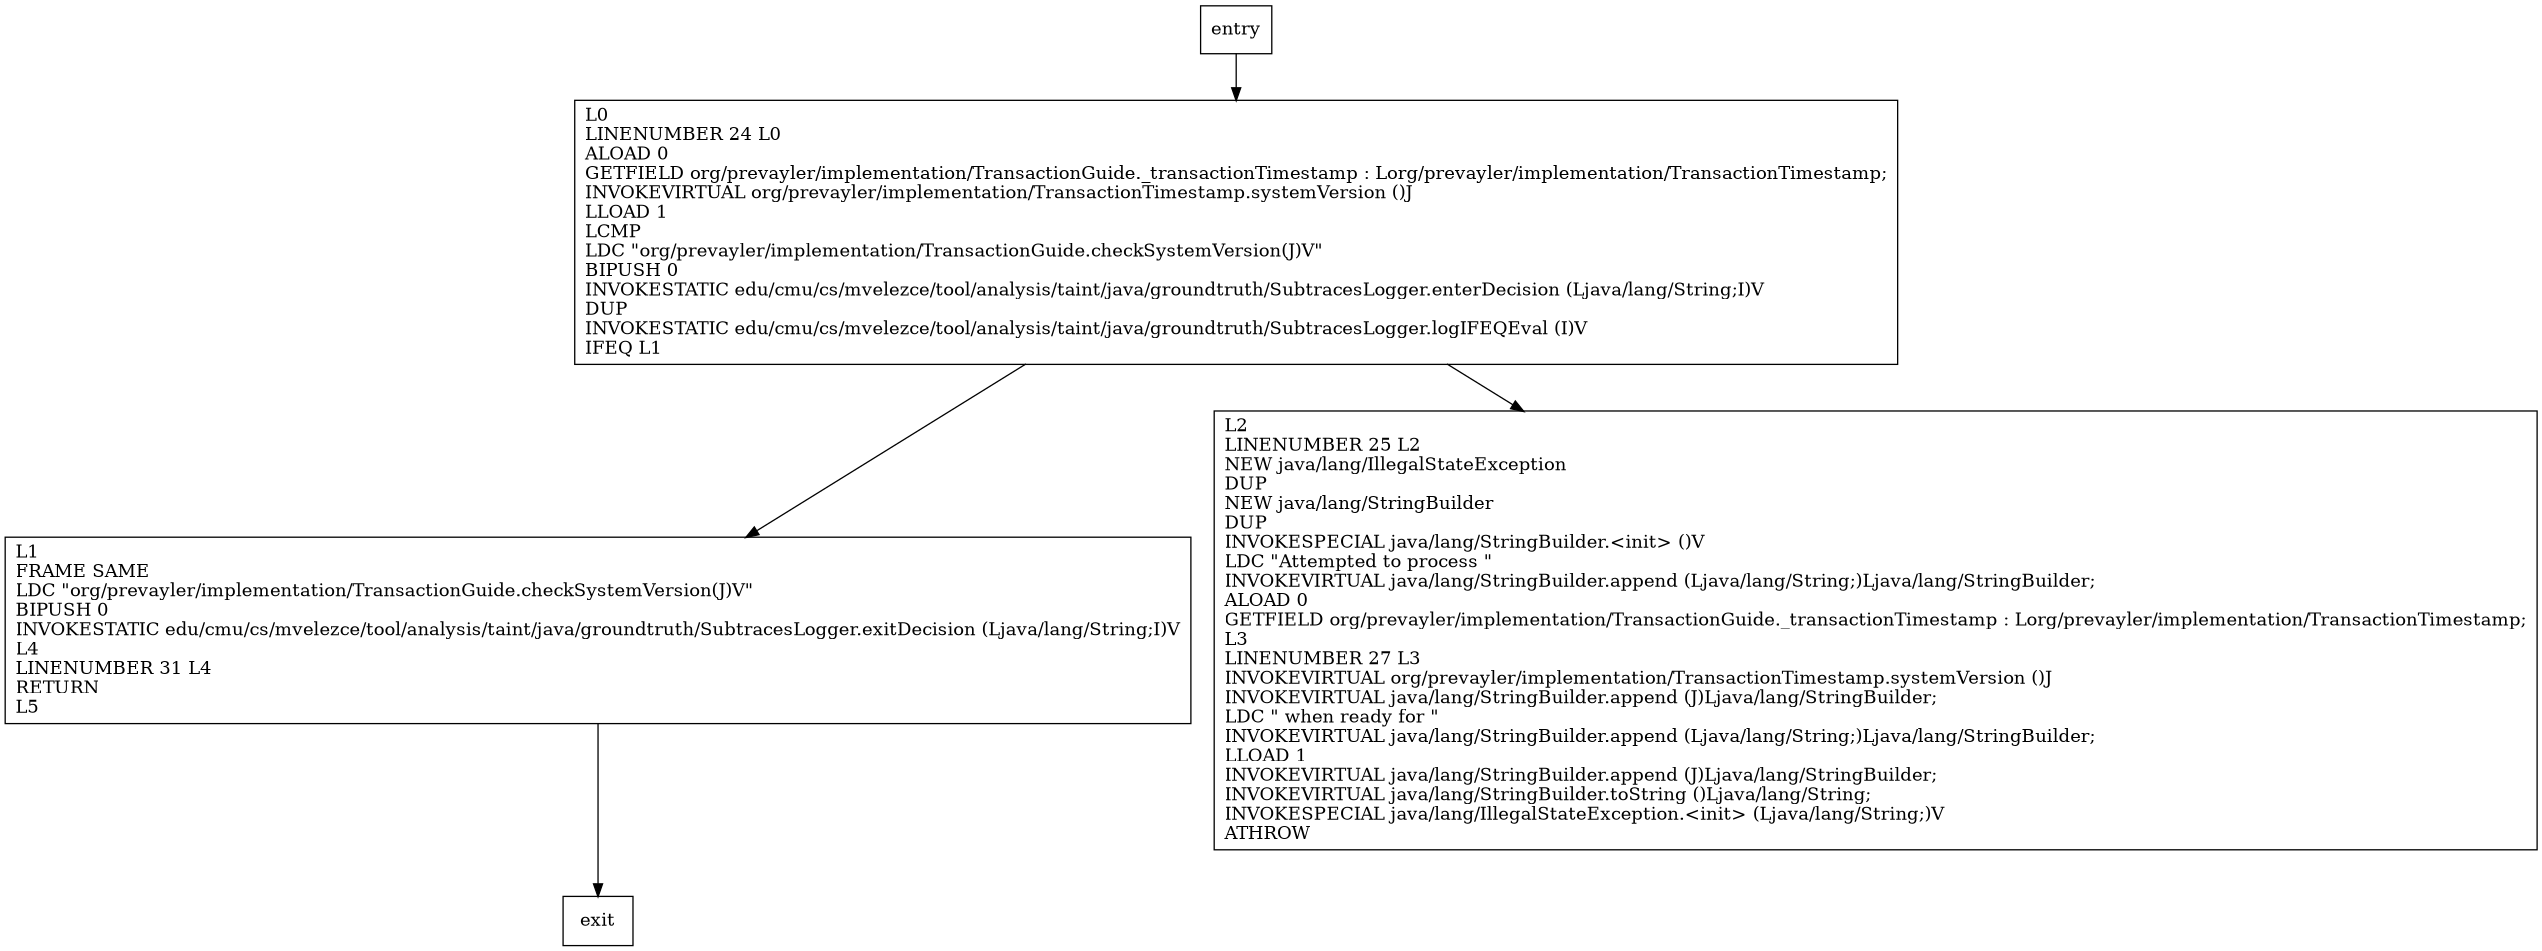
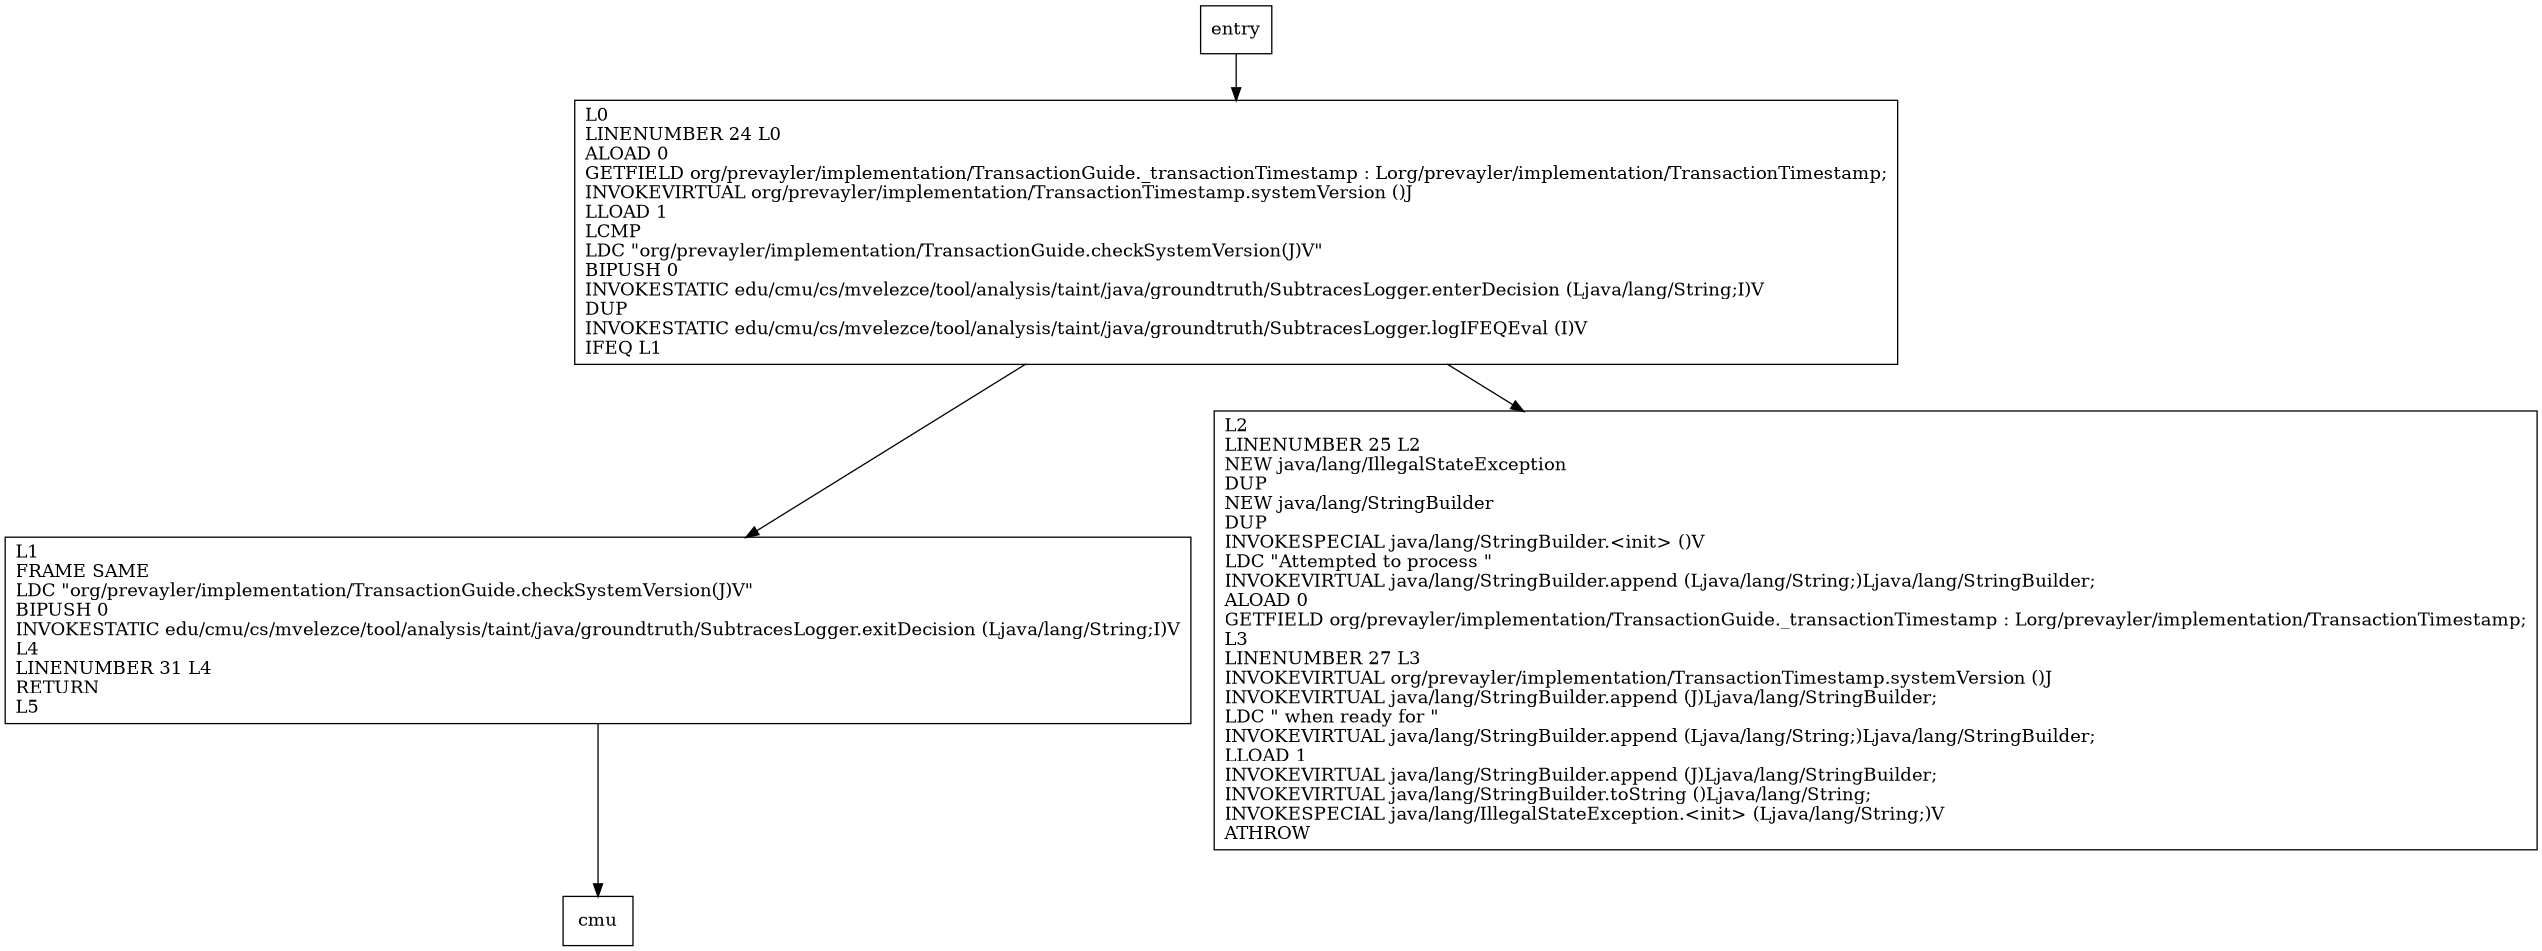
  digraph {
    node [shape=record]
    n1 [label="L1\lFRAME SAME\lLDC \"org/prevayler/implementation/TransactionGuide.checkSystemVersion(J)V\"\lBIPUSH 0\lINVOKESTATIC edu/cmu/cs/mvelezce/tool/analysis/taint/java/groundtruth/SubtracesLogger.exitDecision (Ljava/lang/String;I)V\lL4\lLINENUMBER 31 L4\lRETURN\lL5\l"]
-   exit
+   exit [label=cmu]
    n3 [label="L0\lLINENUMBER 24 L0\lALOAD 0\lGETFIELD org/prevayler/implementation/TransactionGuide._transactionTimestamp : Lorg/prevayler/implementation/TransactionTimestamp;\lINVOKEVIRTUAL org/prevayler/implementation/TransactionTimestamp.systemVersion ()J\lLLOAD 1\lLCMP\lLDC \"org/prevayler/implementation/TransactionGuide.checkSystemVersion(J)V\"\lBIPUSH 0\lINVOKESTATIC edu/cmu/cs/mvelezce/tool/analysis/taint/java/groundtruth/SubtracesLogger.enterDecision (Ljava/lang/String;I)V\lDUP\lINVOKESTATIC edu/cmu/cs/mvelezce/tool/analysis/taint/java/groundtruth/SubtracesLogger.logIFEQEval (I)V\lIFEQ L1\l"]
    n4 [label="L2\lLINENUMBER 25 L2\lNEW java/lang/IllegalStateException\lDUP\lNEW java/lang/StringBuilder\lDUP\lINVOKESPECIAL java/lang/StringBuilder.\<init\> ()V\lLDC \"Attempted to process \"\lINVOKEVIRTUAL java/lang/StringBuilder.append (Ljava/lang/String;)Ljava/lang/StringBuilder;\lALOAD 0\lGETFIELD org/prevayler/implementation/TransactionGuide._transactionTimestamp : Lorg/prevayler/implementation/TransactionTimestamp;\lL3\lLINENUMBER 27 L3\lINVOKEVIRTUAL org/prevayler/implementation/TransactionTimestamp.systemVersion ()J\lINVOKEVIRTUAL java/lang/StringBuilder.append (J)Ljava/lang/StringBuilder;\lLDC \" when ready for \"\lINVOKEVIRTUAL java/lang/StringBuilder.append (Ljava/lang/String;)Ljava/lang/StringBuilder;\lLLOAD 1\lINVOKEVIRTUAL java/lang/StringBuilder.append (J)Ljava/lang/StringBuilder;\lINVOKEVIRTUAL java/lang/StringBuilder.toString ()Ljava/lang/String;\lINVOKESPECIAL java/lang/IllegalStateException.\<init\> (Ljava/lang/String;)V\lATHROW\l"]
    entry
    n1 -> exit
    n3 -> n1
    n3 -> n4
    entry -> n3
  }
